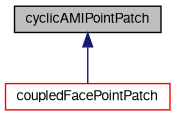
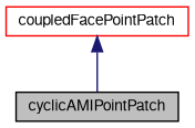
  digraph {
    node [fontname=FreeSans fontsize=10 shape=record]
    n1 [color=black fillcolor=grey75 fontcolor=black height=0.2 label=cyclicAMIPointPatch style=filled width=0.4]
    n2 [color=red height=0.2 label=coupledFacePointPatch width=0.4]
-   n1 -> n2 [color=midnightblue dir=back fontname=FreeSans fontsize=10 labelfontname=FreeSans labelfontsize=10 style=solid]
+   n2 -> n1 [color=midnightblue dir=back fontname=FreeSans fontsize=10 labelfontname=FreeSans labelfontsize=10 style=solid]
  }
